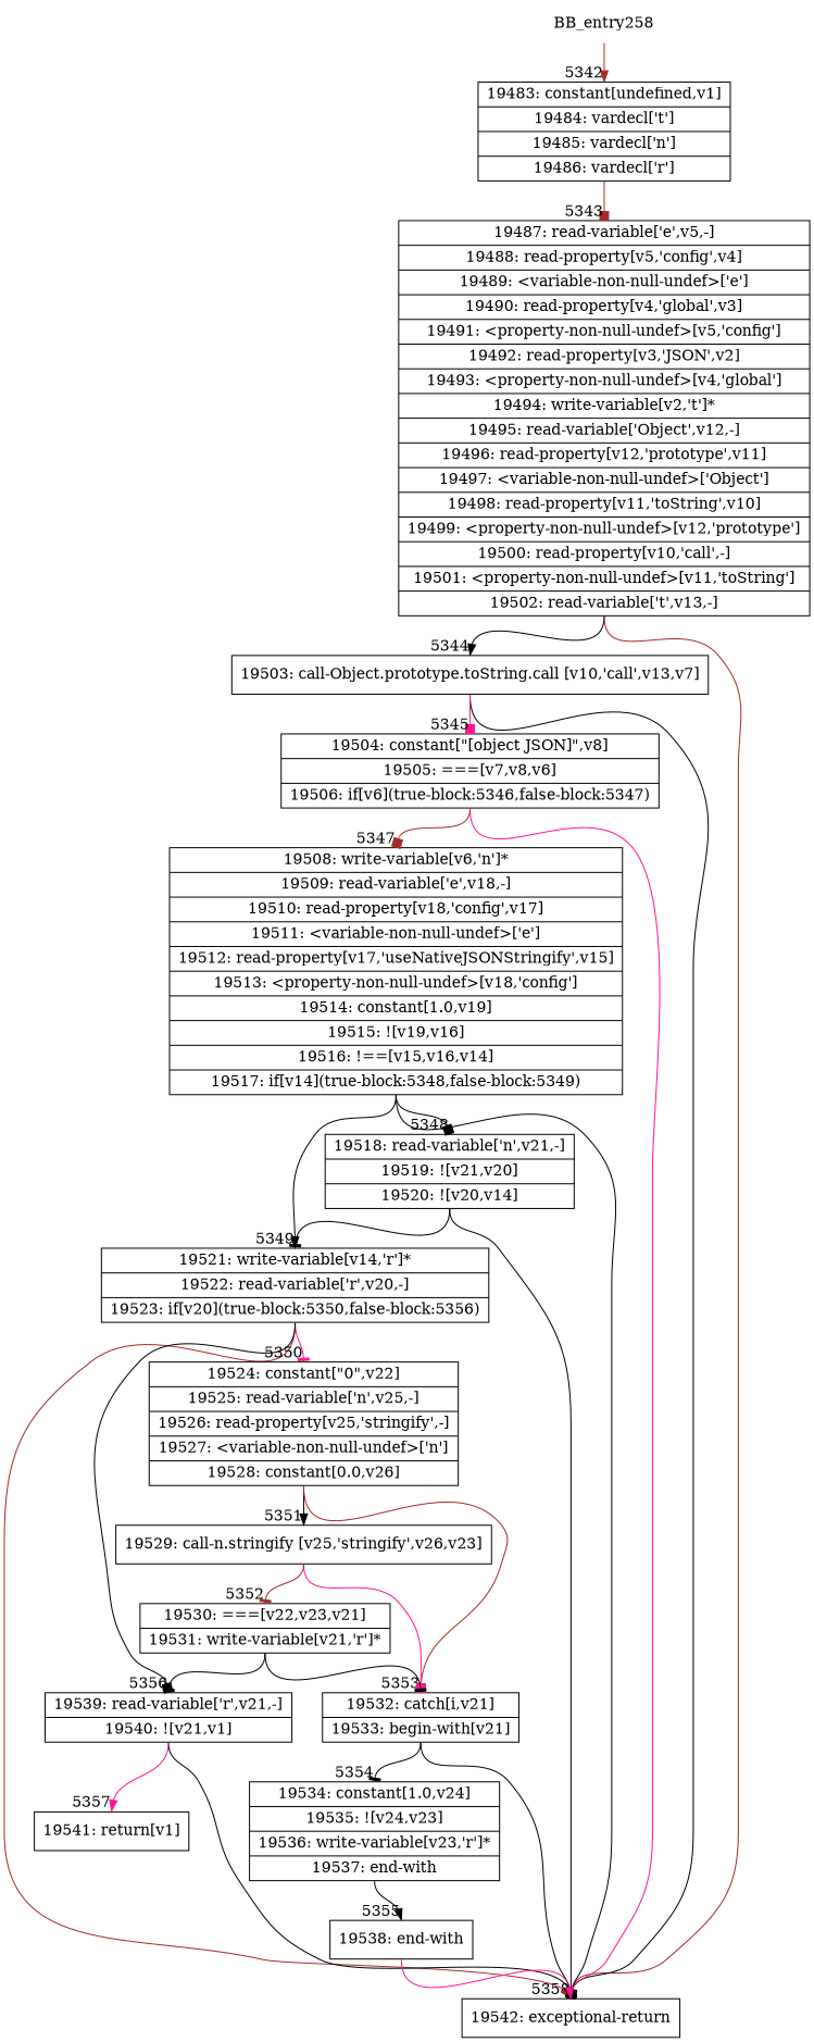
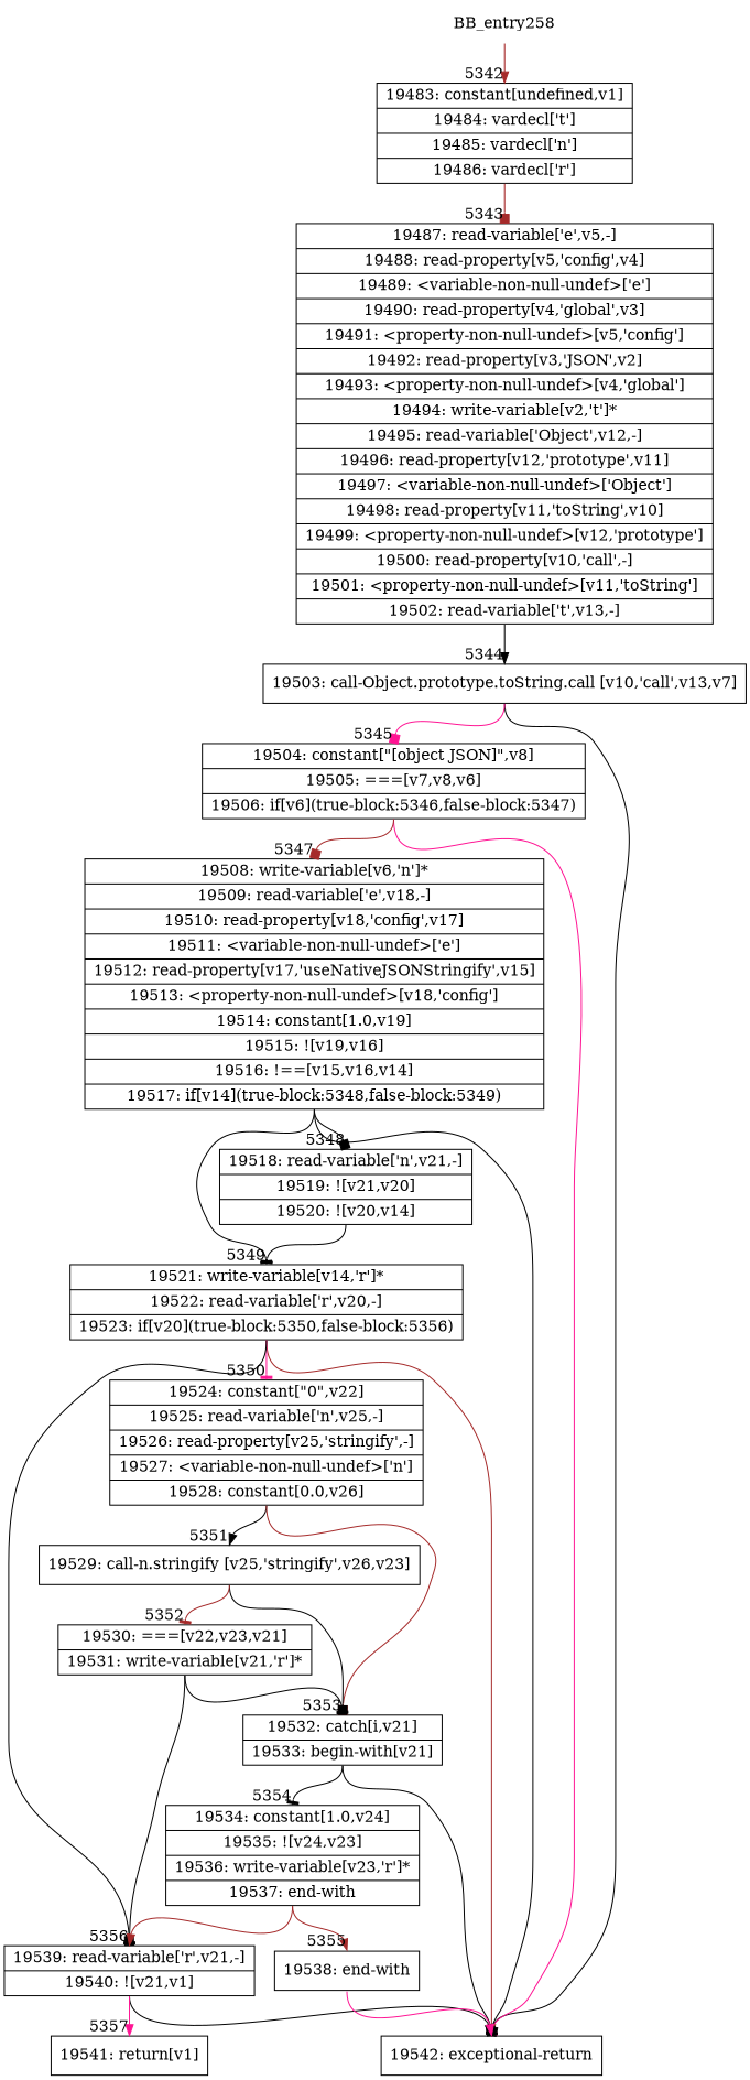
  digraph {
    rankdir=TD
    node [shape=record]
    edge [arrowhead=normal color=black headport=n tailport=s]
    BB_entry258 [shape=none]
    n2 [label="{19483: constant[undefined,v1]|19484: vardecl['t']|19485: vardecl['n']|19486: vardecl['r']}"]
    n3 [label="{19487: read-variable['e',v5,-]|19488: read-property[v5,'config',v4]|19489: \<variable-non-null-undef\>['e']|19490: read-property[v4,'global',v3]|19491: \<property-non-null-undef\>[v5,'config']|19492: read-property[v3,'JSON',v2]|19493: \<property-non-null-undef\>[v4,'global']|19494: write-variable[v2,'t']*|19495: read-variable['Object',v12,-]|19496: read-property[v12,'prototype',v11]|19497: \<variable-non-null-undef\>['Object']|19498: read-property[v11,'toString',v10]|19499: \<property-non-null-undef\>[v12,'prototype']|19500: read-property[v10,'call',-]|19501: \<property-non-null-undef\>[v11,'toString']|19502: read-variable['t',v13,-]}"]
    n4 [label="{19503: call-Object.prototype.toString.call [v10,'call',v13,v7]}"]
    n5 [label="{19542: exceptional-return}"]
    n6 [label="{19504: constant[\"[object JSON]\",v8]|19505: ===[v7,v8,v6]|19506: if[v6](true-block:5346,false-block:5347)}"]
    n7 [label="{19508: write-variable[v6,'n']*|19509: read-variable['e',v18,-]|19510: read-property[v18,'config',v17]|19511: \<variable-non-null-undef\>['e']|19512: read-property[v17,'useNativeJSONStringify',v15]|19513: \<property-non-null-undef\>[v18,'config']|19514: constant[1.0,v19]|19515: ![v19,v16]|19516: !==[v15,v16,v14]|19517: if[v14](true-block:5348,false-block:5349)}"]
    n8 [label="{19521: write-variable[v14,'r']*|19522: read-variable['r',v20,-]|19523: if[v20](true-block:5350,false-block:5356)}"]
    n9 [label="{19518: read-variable['n',v21,-]|19519: ![v21,v20]|19520: ![v20,v14]}"]
    n10 [label="{19524: constant[\"0\",v22]|19525: read-variable['n',v25,-]|19526: read-property[v25,'stringify',-]|19527: \<variable-non-null-undef\>['n']|19528: constant[0.0,v26]}"]
    n11 [label="{19539: read-variable['r',v21,-]|19540: ![v21,v1]}"]
    n12 [label="{19529: call-n.stringify [v25,'stringify',v26,v23]}"]
    n13 [label="{19532: catch[i,v21]|19533: begin-with[v21]}"]
    n14 [label="{19541: return[v1]}"]
    n15 [label="{19530: ===[v22,v23,v21]|19531: write-variable[v21,'r']*}"]
    n16 [label="{19534: constant[1.0,v24]|19535: ![v24,v23]|19536: write-variable[v23,'r']*|19537: end-with}"]
    n17 [label="{19538: end-with}"]
    BB_entry258 -> n2 [color=brown headlabel="    5342"]
    n2 -> n3 [arrowhead=box color=brown headlabel="      5343"]
    n3 -> n4 [headlabel="      5344"]
-   n3 -> n5 [arrowhead=box color=brown headlabel="      5358"]
    n4 -> n5 [arrowhead=box]
    n4 -> n6 [arrowhead=box color=deeppink headlabel="      5345"]
    n6 -> n5 [arrowhead=tee color=deeppink]
    n6 -> n7 [arrowhead=box color=brown headlabel="      5347"]
    n7 -> n5 [arrowhead=tee]
-   n7 -> n8 [headlabel="      5349"]
+   n7 -> n8 [arrowhead=tee headlabel="      5349"]
    n7 -> n9 [arrowhead=box headlabel="      5348"]
    n8 -> n5 [color=brown]
    n8 -> n10 [arrowhead=tee color=deeppink headlabel="      5350"]
    n8 -> n11 [arrowhead=box headlabel="      5356"]
-   n9 -> n5 [arrowhead=tee]
    n9 -> n8 [arrowhead=tee]
    n10 -> n12 [headlabel="      5351"]
    n10 -> n13 [arrowhead=box color=brown headlabel="      5353"]
    n11 -> n5
    n11 -> n14 [color=deeppink headlabel="      5357"]
-   n12 -> n13 [arrowhead=box color=deeppink]
+   n12 -> n13 [arrowhead=box]
    n12 -> n15 [arrowhead=tee color=brown headlabel="      5352"]
-   n13 -> n5
+   n13 -> n5 [arrowhead=box]
    n13 -> n16 [arrowhead=tee headlabel="      5354"]
    n15 -> n11 [arrowhead=tee]
    n15 -> n13 [arrowhead=tee]
-   n16 -> n17 [headlabel="      5355"]
+   n16 -> n11 [color=brown]
+   n16 -> n17 [color=brown headlabel="      5355"]
    n17 -> n5 [color=deeppink]
  }
